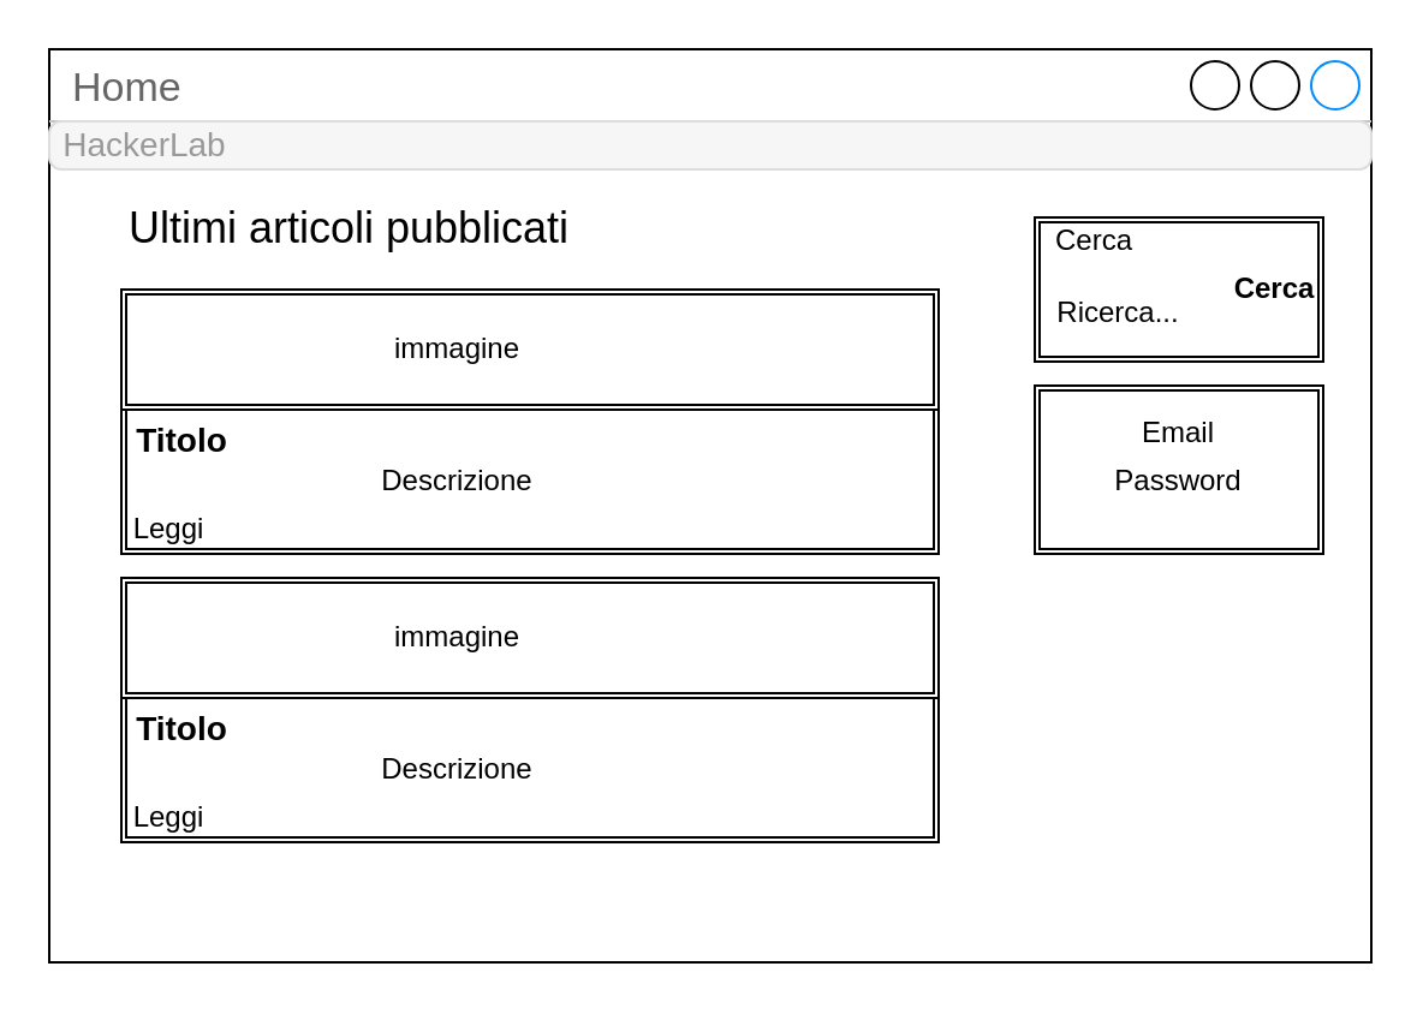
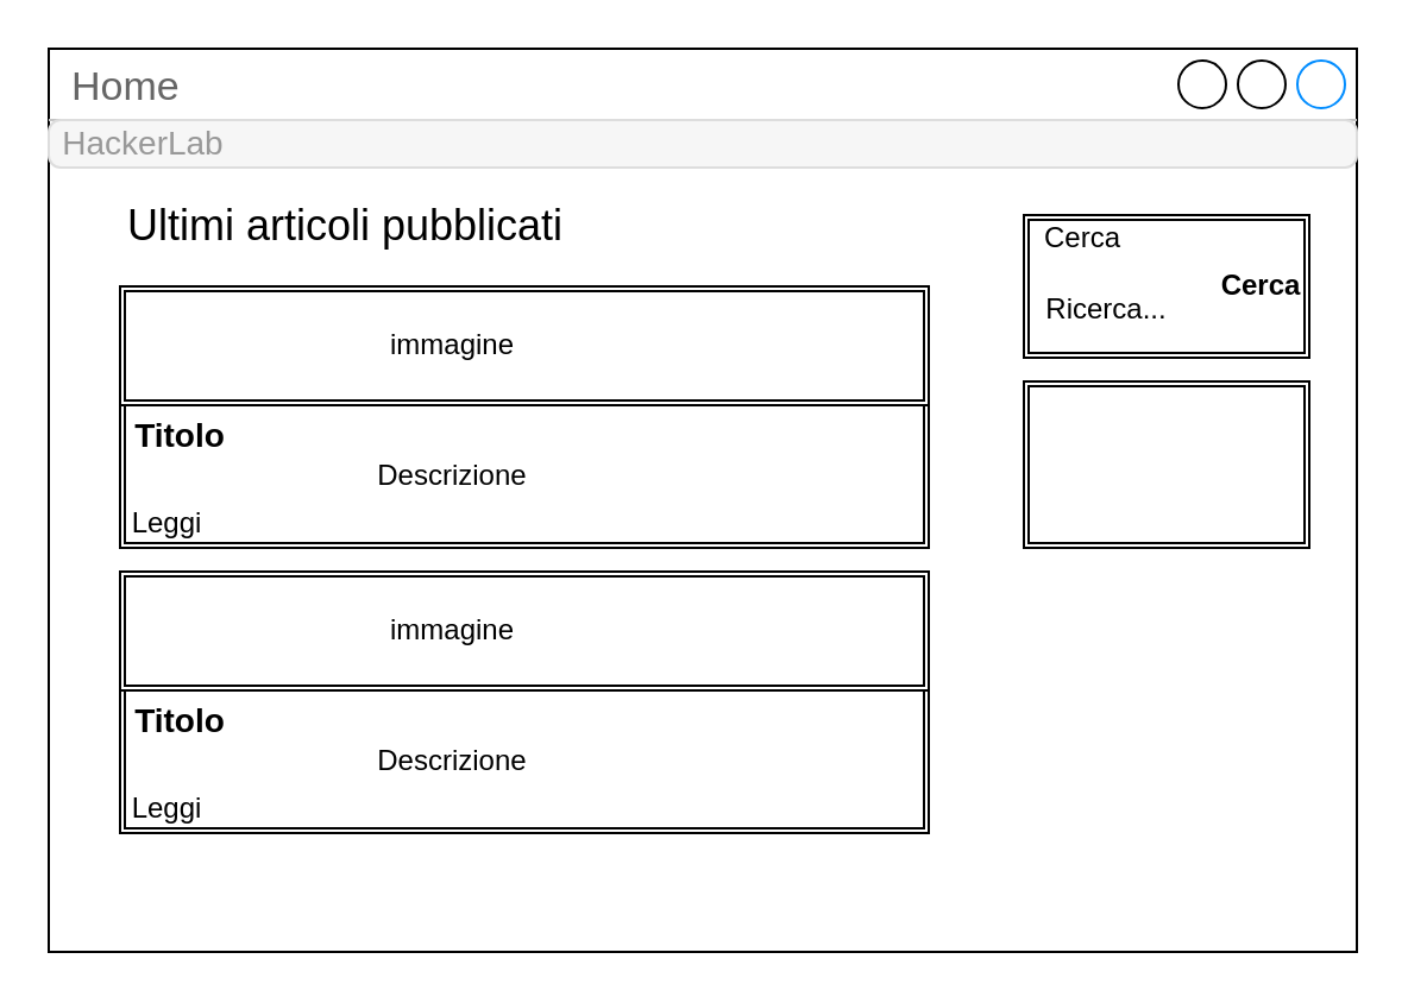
  <mxCell id="0" />
  <mxCell id="1" parent="0" />
  <mxCell id="2" value="Home" style="strokeWidth=1;shadow=0;dashed=0;align=center;html=1;shape=mxgraph.mockup.containers.window;align=left;verticalAlign=top;spacingLeft=8;strokeColor2=#008cff;strokeColor3=#c4c4c4;fontColor=#666666;fillColor=#ffffff;mainText=;fontSize=17;labelBackgroundColor=none;" vertex="1" parent="1"><mxGeometry width="550" height="380" as="geometry" x="20" y="20" /></mxCell>
  <mxCell id="3" value="" style="html=1;shadow=0;dashed=0;shape=mxgraph.bootstrap.rrect;rSize=5;fillColor=#f6f6f6;strokeColor=#dddddd;" vertex="1" parent="1"><mxGeometry y="50" width="550" height="20" as="geometry" x="20" /></mxCell>
  <mxCell id="4" value="HackerLab" style="html=1;shadow=0;dashed=0;shape=mxgraph.bootstrap.anchor;fontColor=#999999;fontSize=14;whiteSpace=wrap;resizeHeight=1;" vertex="1" parent="3"><mxGeometry width="80" height="20" relative="1" as="geometry" /></mxCell>
  <mxCell id="5" value="" style="html=1;shadow=0;dashed=0;shape=mxgraph.bootstrap.anchor;fontColor=#999999;align=right;spacingRight=20;whiteSpace=wrap;resizeHeight=1;" vertex="1" parent="3"><mxGeometry x="1" width="160" height="20" relative="1" as="geometry"><mxPoint x="-160" as="offset" /></mxGeometry></mxCell>
  <mxCell id="6" value="&lt;font style=&quot;font-size: 18px&quot;&gt;Ultimi articoli pubblicati&lt;/font&gt;" style="text;html=1;strokeColor=none;fillColor=none;align=center;verticalAlign=middle;whiteSpace=wrap;rounded=0;" vertex="1" parent="1"><mxGeometry x="50" y="80" width="190" height="30" as="geometry" /></mxCell>
  <mxCell id="7" value="" style="shape=ext;double=1;rounded=0;whiteSpace=wrap;html=1;" vertex="1" parent="1"><mxGeometry x="50" y="120" width="340" height="110" as="geometry" /></mxCell>
  <mxCell id="8" value="" style="shape=ext;double=1;rounded=0;whiteSpace=wrap;html=1;" vertex="1" parent="1"><mxGeometry x="50" y="120" width="340" height="50" as="geometry" /></mxCell>
  <mxCell id="9" value="&lt;font style=&quot;font-size: 14px&quot;&gt;Titolo&lt;/font&gt;" style="text;strokeColor=none;fillColor=none;html=1;fontSize=24;fontStyle=1;verticalAlign=middle;align=center;" vertex="1" parent="1"><mxGeometry x="50" y="170" width="50" height="20" as="geometry" /></mxCell>
  <mxCell id="10" value="Descrizione" style="text;html=1;strokeColor=none;fillColor=none;align=center;verticalAlign=middle;whiteSpace=wrap;rounded=0;" vertex="1" parent="1"><mxGeometry x="50" y="190" width="280" height="20" as="geometry" /></mxCell>
  <mxCell id="11" value="Leggi" style="text;html=1;strokeColor=none;fillColor=none;align=center;verticalAlign=middle;whiteSpace=wrap;rounded=0;" vertex="1" parent="1"><mxGeometry x="50" y="210" width="40" height="20" as="geometry" /></mxCell>
  <mxCell id="12" value="" style="shape=ext;double=1;rounded=0;whiteSpace=wrap;html=1;" vertex="1" parent="1"><mxGeometry x="50" y="240" width="340" height="110" as="geometry" /></mxCell>
  <mxCell id="13" value="" style="shape=ext;double=1;rounded=0;whiteSpace=wrap;html=1;" vertex="1" parent="1"><mxGeometry x="50" y="240" width="340" height="50" as="geometry" /></mxCell>
  <mxCell id="14" value="&lt;font style=&quot;font-size: 14px&quot;&gt;Titolo&lt;/font&gt;" style="text;strokeColor=none;fillColor=none;html=1;fontSize=24;fontStyle=1;verticalAlign=middle;align=center;" vertex="1" parent="1"><mxGeometry x="50" y="290" width="50" height="20" as="geometry" /></mxCell>
  <mxCell id="15" value="Descrizione" style="text;html=1;strokeColor=none;fillColor=none;align=center;verticalAlign=middle;whiteSpace=wrap;rounded=0;" vertex="1" parent="1"><mxGeometry x="50" y="310" width="280" height="20" as="geometry" /></mxCell>
  <mxCell id="16" value="Leggi" style="text;html=1;strokeColor=none;fillColor=none;align=center;verticalAlign=middle;whiteSpace=wrap;rounded=0;" vertex="1" parent="1"><mxGeometry x="50" y="330" width="40" height="20" as="geometry" /></mxCell>
  <mxCell id="17" value="immagine" style="text;html=1;strokeColor=none;fillColor=none;align=center;verticalAlign=middle;whiteSpace=wrap;rounded=0;" vertex="1" parent="1"><mxGeometry x="170" y="135" width="40" height="20" as="geometry" /></mxCell>
  <mxCell id="18" value="immagine" style="text;html=1;strokeColor=none;fillColor=none;align=center;verticalAlign=middle;whiteSpace=wrap;rounded=0;" vertex="1" parent="1"><mxGeometry x="170" y="255" width="40" height="20" as="geometry" /></mxCell>
  <mxCell id="19" value="" style="shape=ext;double=1;rounded=0;whiteSpace=wrap;html=1;" vertex="1" parent="1"><mxGeometry x="430" y="90" width="120" height="60" as="geometry" /></mxCell>
  <mxCell id="20" value="Cerca" style="text;html=1;strokeColor=none;fillColor=none;align=center;verticalAlign=middle;whiteSpace=wrap;rounded=0;" vertex="1" parent="1"><mxGeometry x="430" y="95" width="50" height="10" as="geometry" /></mxCell>
  <mxCell id="21" value="Ricerca..." style="text;html=1;strokeColor=none;fillColor=none;align=center;verticalAlign=middle;whiteSpace=wrap;rounded=0;" vertex="1" parent="1"><mxGeometry x="440" y="120" width="50" height="20" as="geometry" /></mxCell>
  <mxCell id="22" value="&lt;b&gt;Cerca&lt;/b&gt;" style="text;html=1;strokeColor=none;fillColor=none;align=center;verticalAlign=middle;whiteSpace=wrap;rounded=0;" vertex="1" parent="1"><mxGeometry x="510" y="110" width="40" height="20" as="geometry" /></mxCell>
  <mxCell id="23" value="" style="shape=ext;double=1;rounded=0;whiteSpace=wrap;html=1;" vertex="1" parent="1"><mxGeometry x="430" y="160" width="120" height="70" as="geometry" /></mxCell>
- <mxCell id="24" value="Email" style="text;html=1;strokeColor=none;fillColor=none;align=center;verticalAlign=middle;whiteSpace=wrap;rounded=0;" vertex="1" parent="1"><mxGeometry x="470" y="170" width="40" height="20" as="geometry" /></mxCell>
- <mxCell id="25" value="Password" style="text;html=1;strokeColor=none;fillColor=none;align=center;verticalAlign=middle;whiteSpace=wrap;rounded=0;" vertex="1" parent="1"><mxGeometry x="470" y="190" width="40" height="20" as="geometry" /></mxCell>
